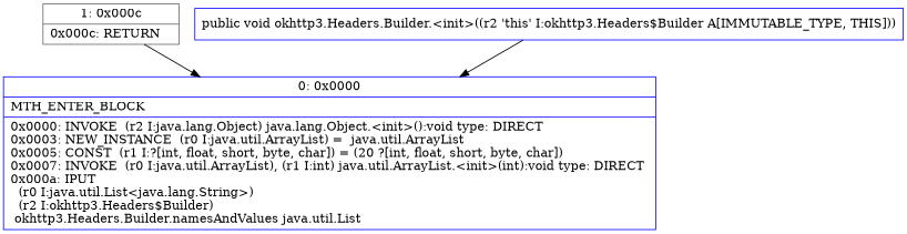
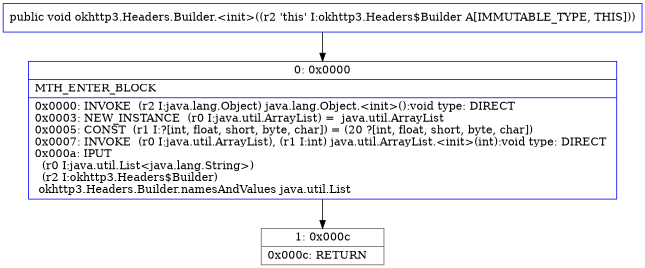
  digraph {
    node [shape=record color=blue]
    n1 [label="{0\:\ 0x0000|MTH_ENTER_BLOCK\l|0x0000: INVOKE  (r2 I:java.lang.Object) java.lang.Object.\<init\>():void type: DIRECT \l0x0003: NEW_INSTANCE  (r0 I:java.util.ArrayList) =  java.util.ArrayList \l0x0005: CONST  (r1 I:?[int, float, short, byte, char]) = (20 ?[int, float, short, byte, char]) \l0x0007: INVOKE  (r0 I:java.util.ArrayList), (r1 I:int) java.util.ArrayList.\<init\>(int):void type: DIRECT \l0x000a: IPUT  \l  (r0 I:java.util.List\<java.lang.String\>)\l  (r2 I:okhttp3.Headers$Builder)\l okhttp3.Headers.Builder.namesAndValues java.util.List \l}"]
    n2 [label="{1\:\ 0x000c|0x000c: RETURN   \l}" color=gray40]
    n3 [label="{public void okhttp3.Headers.Builder.\<init\>((r2 'this' I:okhttp3.Headers$Builder A[IMMUTABLE_TYPE, THIS])) }"]
-   n2 -> n1
+   n1 -> n2
    n3 -> n1
  }
